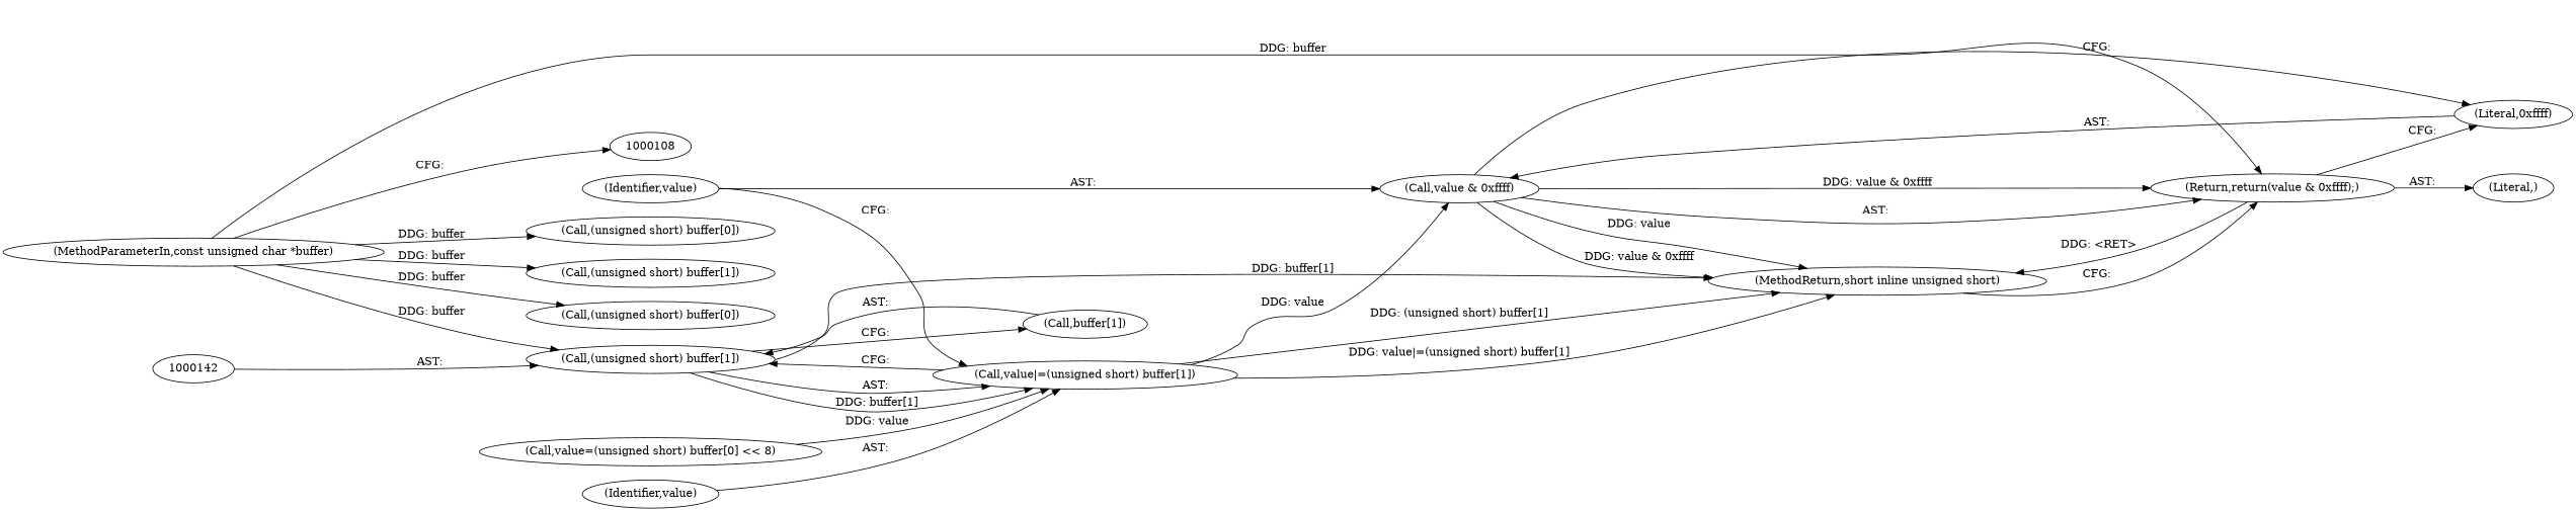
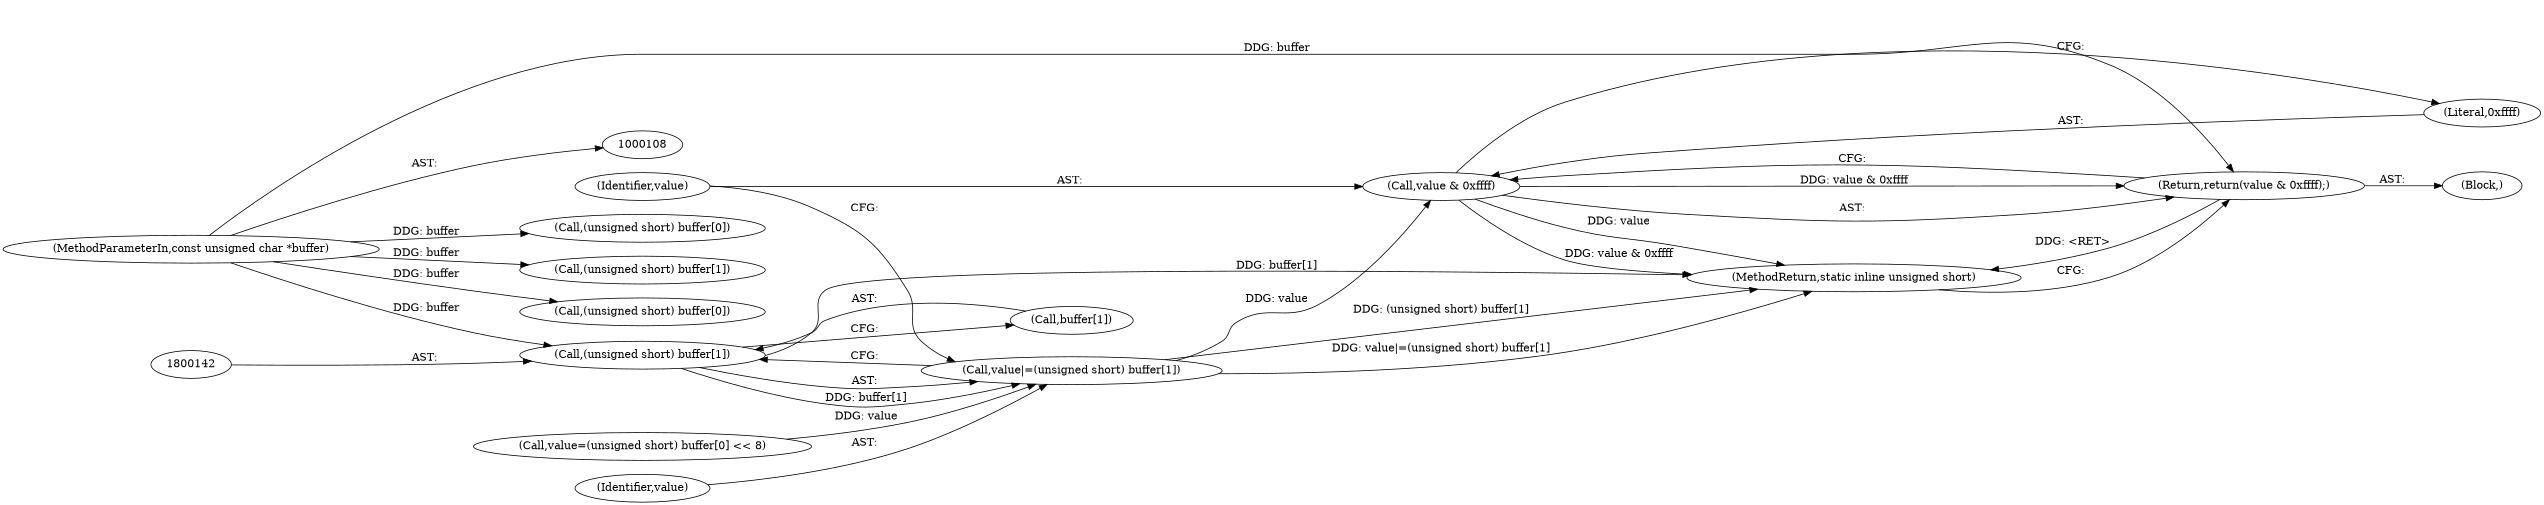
  digraph {
    rankdir=LR
    n1 [label="(Call,(unsigned short) buffer[1])"]
    n2 [label="(Call,value|=(unsigned short) buffer[1])"]
-   n3 [label="(MethodReturn,short inline unsigned short)"]
+   n3 [label="(MethodReturn,static inline unsigned short)"]
    n4 [label="(Call,buffer[1])"]
    n5 [label="(Call,value & 0xffff)"]
    n6 [label="(Return,return(value & 0xffff);)"]
    n7 [label="(MethodParameterIn,const unsigned char *buffer)"]
    n8 [label="(Call,(unsigned short) buffer[0])"]
    n9 [label="(Call,(unsigned short) buffer[1])"]
    n10 [label="(Call,(unsigned short) buffer[0])"]
    n11 [label=1000108]
    n12 [label="(Literal,0xffff)"]
-   n13 [label="(Literal,)"]
+   n13 [label="(Block,)"]
    n14 [label="(Identifier,value)"]
    n15 [label="(Call,value=(unsigned short) buffer[0] << 8)"]
    n16 [label="(Identifier,value)"]
-   1000142
+   1000142 [label=1800142]
    n1 -> n2 [label="AST: "]
    n1 -> n2 [label="DDG: buffer[1]"]
    n1 -> n3 [label="DDG: buffer[1]"]
    n1 -> n4 [label="CFG: "]
    n2 -> n1 [label="CFG: "]
    n2 -> n3 [label="DDG: (unsigned short) buffer[1]"]
    n2 -> n3 [label="DDG: value|=(unsigned short) buffer[1]"]
    n2 -> n5 [label="DDG: value"]
    n3 -> n6 [label="CFG: "]
    n4 -> n1 [label="AST: "]
    n5 -> n3 [label="DDG: value"]
    n5 -> n3 [label="DDG: value & 0xffff"]
    n5 -> n6 [label="AST: "]
    n5 -> n6 [label="DDG: value & 0xffff"]
    n5 -> n12 [label="CFG: "]
    n6 -> n3 [label="DDG: <RET>"]
-   n6 -> n12 [label="CFG: "]
+   n6 -> n5 [label="CFG: "]
    n6 -> n13 [label="AST: "]
    n7 -> n1 [label="DDG: buffer"]
    n7 -> n6 [label="DDG: buffer"]
    n7 -> n8 [label="DDG: buffer"]
    n7 -> n9 [label="DDG: buffer"]
    n7 -> n10 [label="DDG: buffer"]
-   n7 -> n11 [label="CFG: "]
+   n7 -> n11 [label="AST: "]
    n12 -> n5 [label="AST: "]
    n14 -> n2 [label="CFG: "]
    n14 -> n5 [label="AST: "]
    n15 -> n2 [label="DDG: value"]
    n16 -> n2 [label="AST: "]
    1000142 -> n1 [label="AST: "]
  }
